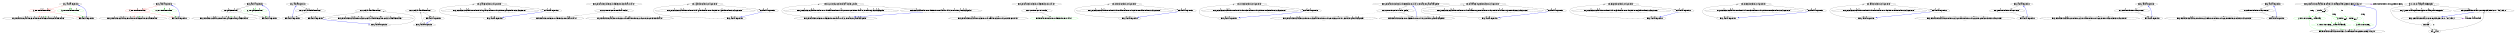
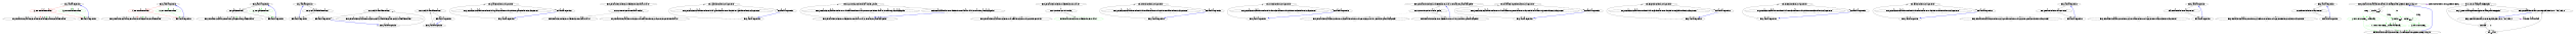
  digraph {
    node [cluster="lambda expression" span="5-5" file="NumberToWordsExtension.cs"]
    edge [style=solid]
    n1 [label="Entry lambda expression" span="16-16" file=""]
    n2 [color=red community=0 label="15: new RomanianFormatter()" span="16-16" file=""]
    n3 [color=green community=0 label="15: new RomanianFormatter()" span="16-16" file=""]
    n4 [label="Exit lambda expression" span="16-16" file=""]
    n5 [cluster="Humanizer.Localisation.Formatters.RomanianFormatter.RomanianFormatter()" label="Entry Humanizer.Localisation.Formatters.RomanianFormatter.RomanianFormatter()" span="2-2" file=""]
    n6 [label="Entry lambda expression" span="17-17" file=""]
    n7 [color=red community=0 label="14: new RussianFormatter()" span="17-17" file=""]
    n8 [color=green community=0 label="10: new RussianFormatter()" span="17-17" file=""]
    n9 [label="Exit lambda expression" span="17-17" file=""]
    n10 [cluster="Humanizer.Localisation.Formatters.RussianFormatter.RussianFormatter()" label="Entry Humanizer.Localisation.Formatters.RussianFormatter.RussianFormatter()" span="4-4" file=""]
    n11 [label="Entry lambda expression" span="18-18" file=""]
    n12 [label="new ArabicFormatter()" span="18-18" file=""]
    n13 [color=green community=0 label="16: new ArabicFormatter()" span="18-18" file=""]
    n14 [label="Exit lambda expression" span="18-18" file=""]
    n15 [cluster="Humanizer.Localisation.Formatters.ArabicFormatter.ArabicFormatter()" label="Entry Humanizer.Localisation.Formatters.ArabicFormatter.ArabicFormatter()" span="2-2" file=""]
    n16 [label="Entry lambda expression" span="19-19" file=""]
    n17 [label="new CzechSlovakPolishFormatter()" span="19-19" file=""]
    n18 [label="Exit lambda expression" span="19-19" file=""]
    n19 [cluster="Humanizer.Localisation.Formatters.CzechSlovakPolishFormatter.CzechSlovakPolishFormatter()" label="Entry Humanizer.Localisation.Formatters.CzechSlovakPolishFormatter.CzechSlovakPolishFormatter()" span="2-2" file=""]
    n20 [label="Entry lambda expression" span="20-20" file=""]
    n21 [label="new CzechSlovakPolishFormatter()" span="20-20" file=""]
    n22 [label="Exit lambda expression" span="20-20" file=""]
    n23 [label="Entry lambda expression" span="21-21" file=""]
    n24 [label="new CzechSlovakPolishFormatter()" span="21-21" file=""]
    n25 [label="Exit lambda expression" span="21-21" file=""]
    n26 [cluster="Humanizer.Localisation.NumberToWords.ArabicNumberToWordsConverter.ArabicNumberToWordsConverter()" label="Entry Humanizer.Localisation.NumberToWords.ArabicNumberToWordsConverter.ArabicNumberToWordsConverter()" span="6-6"]
    n27 [cluster="Humanizer.NumberToWordsExtension.ToOrdinalWords(int)" label="Entry Humanizer.NumberToWordsExtension.ToOrdinalWords(int)" span="67-67"]
    n28 [cluster="Humanizer.NumberToWordsExtension.ToOrdinalWords(int)" label="return Converter.ConvertToOrdinal(number);" span="69-69"]
    n29 [cluster="Humanizer.NumberToWordsExtension.ToOrdinalWords(int)" label="Exit Humanizer.NumberToWordsExtension.ToOrdinalWords(int)" span="67-67"]
    n30 [cluster="Humanizer.Localisation.NumberToWords.DefaultNumberToWordsConverter.ConvertToOrdinal(int)" label="Entry Humanizer.Localisation.NumberToWords.DefaultNumberToWordsConverter.ConvertToOrdinal(int)" span="45-45"]
    n31 [cluster="Humanizer.Localisation.NumberToWords.SpanishNumberToWordsConverter.SpanishNumberToWordsConverter()" label="Entry Humanizer.Localisation.NumberToWords.SpanishNumberToWordsConverter.SpanishNumberToWordsConverter()"]
    n32 [cluster="Humanizer.Localisation.NumberToWords.DefaultNumberToWordsConverter.ConvertToOrdinal(int, Humanizer.GrammaticalGender)" label="Entry Humanizer.Localisation.NumberToWords.DefaultNumberToWordsConverter.ConvertToOrdinal(int, Humanizer.GrammaticalGender)" span="35-35"]
    n33 [cluster="Humanizer.Localisation.NumberToWords.DefaultNumberToWordsConverter.Convert(int)" label="Entry Humanizer.Localisation.NumberToWords.DefaultNumberToWordsConverter.Convert(int)" span="22-22"]
    n34 [cluster="Humanizer.Localisation.NumberToWords.PolishNumberToWordsConverter.PolishNumberToWordsConverter()" label="Entry Humanizer.Localisation.NumberToWords.PolishNumberToWordsConverter.PolishNumberToWordsConverter()" span="4-4"]
    n35 [cluster="Humanizer.NumberToWordsExtension.ToWords(int)" label="Entry Humanizer.NumberToWordsExtension.ToWords(int)" span="33-33"]
    n36 [cluster="Humanizer.NumberToWordsExtension.ToWords(int)" label="return Converter.Convert(number);" span="35-35"]
    n37 [cluster="Humanizer.NumberToWordsExtension.ToWords(int)" color=green label="Exit Humanizer.NumberToWordsExtension.ToWords(int)" span="33-33"]
    n38 [cluster="Humanizer.Localisation.NumberToWords.DutchNumberToWordsConverter.DutchNumberToWordsConverter()" label="Entry Humanizer.Localisation.NumberToWords.DutchNumberToWordsConverter.DutchNumberToWordsConverter()" span="11-11"]
    n39 [cluster="Humanizer.NumberToWordsExtension.ToWords(int, Humanizer.GrammaticalGender)" label="Entry Humanizer.NumberToWordsExtension.ToWords(int, Humanizer.GrammaticalGender)" span="57-57"]
    n40 [cluster="Humanizer.NumberToWordsExtension.ToWords(int, Humanizer.GrammaticalGender)" label="return Converter.Convert(number, gender);" span="59-59"]
    n41 [cluster="Humanizer.NumberToWordsExtension.ToWords(int, Humanizer.GrammaticalGender)" label="Exit Humanizer.NumberToWordsExtension.ToWords(int, Humanizer.GrammaticalGender)" span="57-57"]
    n42 [cluster="Humanizer.Localisation.NumberToWords.DefaultNumberToWordsConverter.Convert(int, Humanizer.GrammaticalGender)" label="Entry Humanizer.Localisation.NumberToWords.DefaultNumberToWordsConverter.Convert(int, Humanizer.GrammaticalGender)" span="12-12"]
    n43 [cluster="Humanizer.Localisation.NumberToWords.BrazilianPortugueseNumberToWordsConverter.BrazilianPortugueseNumberToWordsConverter()" label="Entry Humanizer.Localisation.NumberToWords.BrazilianPortugueseNumberToWordsConverter.BrazilianPortugueseNumberToWordsConverter()"]
    n44 [cluster="Humanizer.Localisation.NumberToWords.EnglishNumberToWordsConverter.EnglishNumberToWordsConverter()" label="Entry Humanizer.Localisation.NumberToWords.EnglishNumberToWordsConverter.EnglishNumberToWordsConverter()"]
    n45 [cluster="Humanizer.Localisation.NumberToWords.FrenchNumberToWordsConverter.FrenchNumberToWordsConverter()" label="Entry Humanizer.Localisation.NumberToWords.FrenchNumberToWordsConverter.FrenchNumberToWordsConverter()"]
    n46 [cluster="Humanizer.Localisation.NumberToWords.FarsiNumberToWordsConverter.FarsiNumberToWordsConverter()" label="Entry Humanizer.Localisation.NumberToWords.FarsiNumberToWordsConverter.FarsiNumberToWordsConverter()"]
    n47 [cluster="Humanizer.NumberToWordsExtension.ToOrdinalWords(int, Humanizer.GrammaticalGender)" label="Entry Humanizer.NumberToWordsExtension.ToOrdinalWords(int, Humanizer.GrammaticalGender)" span="80-80"]
    n48 [cluster="Humanizer.NumberToWordsExtension.ToOrdinalWords(int, Humanizer.GrammaticalGender)" label="return Converter.ConvertToOrdinal(number, gender);" span="82-82"]
    n49 [cluster="Humanizer.NumberToWordsExtension.ToOrdinalWords(int, Humanizer.GrammaticalGender)" label="Exit Humanizer.NumberToWordsExtension.ToOrdinalWords(int, Humanizer.GrammaticalGender)" span="80-80"]
    n50 [label="Entry lambda expression" span="25-25"]
    n51 [label="new GermanNumberToWordsConverter()" span="25-25"]
    n52 [label="Exit lambda expression" span="25-25"]
    n53 [cluster="Humanizer.Localisation.NumberToWords.GermanNumberToWordsConverter.GermanNumberToWordsConverter()" label="Entry Humanizer.Localisation.NumberToWords.GermanNumberToWordsConverter.GermanNumberToWordsConverter()" span="4-4"]
    n54 [label="Entry lambda expression" span="15-15"]
    n55 [label="new EnglishNumberToWordsConverter()" span="15-15"]
    n56 [label="Exit lambda expression" span="15-15"]
    n57 [label="Entry lambda expression" span="16-16"]
    n58 [label="new ArabicNumberToWordsConverter()" span="16-16"]
    n59 [label="Exit lambda expression" span="16-16"]
    n60 [label="Entry lambda expression" span="17-17"]
    n61 [label="new FarsiNumberToWordsConverter()" span="17-17"]
    n62 [label="Exit lambda expression" span="17-17"]
    n63 [label="Entry lambda expression" span="18-18"]
    n64 [label="new SpanishNumberToWordsConverter()" span="18-18"]
    n65 [label="Exit lambda expression" span="18-18"]
    n66 [label="Entry lambda expression" span="19-19"]
    n67 [label="new PolishNumberToWordsConverter()" span="19-19"]
    n68 [label="Exit lambda expression" span="19-19"]
    n69 [label="Entry lambda expression" span="20-20"]
    n70 [label="new BrazilianPortugueseNumberToWordsConverter()" span="20-20"]
    n71 [label="Exit lambda expression" span="20-20"]
    n72 [label="Entry lambda expression" span="21-21"]
-   n73 [label="new RussianNumberToWordsConverter()" span="21-21"]
+   n73 [label="field RussianNumberToWordsConverter()" span="21-21"]
    n74 [label="Exit lambda expression" span="21-21"]
    n75 [cluster="Humanizer.Localisation.NumberToWords.RussianNumberToWordsConverter.RussianNumberToWordsConverter()" label="Entry Humanizer.Localisation.NumberToWords.RussianNumberToWordsConverter.RussianNumberToWordsConverter()" span="6-6"]
    n76 [label="Entry lambda expression" span="22-22"]
    n77 [label="new FrenchNumberToWordsConverter()" span="22-22"]
    n78 [label="Exit lambda expression" span="22-22"]
    n79 [label="Entry lambda expression" span="23-23"]
    n80 [label="new DutchNumberToWordsConverter()" span="23-23"]
    n81 [label="Exit lambda expression" span="23-23"]
    n82 [label="Entry lambda expression" span="24-24"]
    n83 [label="new HebrewNumberToWordsConverter()" span="24-24"]
    n84 [label="Exit lambda expression" span="24-24"]
    n85 [cluster="Humanizer.Localisation.NumberToWords.HebrewNumberToWordsConverter.HebrewNumberToWordsConverter()" label="Entry Humanizer.Localisation.NumberToWords.HebrewNumberToWordsConverter.HebrewNumberToWordsConverter()"]
    n86 [cluster="Humanizer.Localisation.Formatters.SlovenianFormatter.GetResourceKey(string, int)" file="SlovenianFormatter.cs" label="Entry Humanizer.Localisation.Formatters.SlovenianFormatter.GetResourceKey(string, int)"]
    n87 [cluster="Humanizer.Localisation.Formatters.SlovenianFormatter.GetResourceKey(string, int)" color=green community=0 file="SlovenianFormatter.cs" label="5: return resourceKey + DualPostfix;" span="7-7"]
    n88 [cluster="Humanizer.Localisation.Formatters.SlovenianFormatter.GetResourceKey(string, int)" file="SlovenianFormatter.cs" label="number == 2" span="6-6"]
    n89 [cluster="Humanizer.Localisation.Formatters.SlovenianFormatter.GetResourceKey(string, int)" color=green community=0 file="SlovenianFormatter.cs" label="5: number == 3 || number == 4" span="9-9"]
    n90 [cluster="Humanizer.Localisation.Formatters.SlovenianFormatter.GetResourceKey(string, int)" color=green community=0 file="SlovenianFormatter.cs" label="17: return resourceKey + TrialQuadralPostfix;" span="10-10"]
    n91 [cluster="Humanizer.Localisation.Formatters.SlovenianFormatter.GetResourceKey(string, int)" color=green community=0 file="SlovenianFormatter.cs" label="5: return resourceKey;" span="11-11"]
    n92 [cluster="Humanizer.Localisation.Formatters.SlovenianFormatter.GetResourceKey(string, int)" file="SlovenianFormatter.cs" label="Exit Humanizer.Localisation.Formatters.SlovenianFormatter.GetResourceKey(string, int)"]
    n93 [cluster="System.InvalidOperationException.InvalidOperationException()" file="SlovenianNumberToWordsConverter.cs" label="Entry System.InvalidOperationException.InvalidOperationException()" span="0-0"]
    n94 [cluster="CommandLine.Infrastructure.PopsicleSetter.Set<T>(bool, ref T, T)" file="SlovenianNumberToWordsConverter.cs" label="Entry CommandLine.Infrastructure.PopsicleSetter.Set<T>(bool, ref T, T)" span="31-31"]
    n95 [cluster="CommandLine.Infrastructure.PopsicleSetter.Set<T>(bool, ref T, T)" file="SlovenianNumberToWordsConverter.cs" label=consumed span="33-33"]
    n96 [cluster="CommandLine.Infrastructure.PopsicleSetter.Set<T>(bool, ref T, T)" file="SlovenianNumberToWordsConverter.cs" label="field = value" span="38-38"]
    n97 [cluster="CommandLine.Infrastructure.PopsicleSetter.Set<T>(bool, ref T, T)" file="SlovenianNumberToWordsConverter.cs" label="throw new InvalidOperationException();" span="35-35"]
    n98 [cluster="CommandLine.Infrastructure.PopsicleSetter.Set<T>(bool, ref T, T)" file="SlovenianNumberToWordsConverter.cs" label="Exit CommandLine.Infrastructure.PopsicleSetter.Set<T>(bool, ref T, T)" span="31-31"]
    n1 -> n2 [color=red]
    n1 -> n3 [color=green]
    n2 -> n4 [color=red]
    n2 -> n5 [color=red style=dotted]
    n3 -> n4 [color=green]
    n3 -> n5 [color=green style=dotted]
    n4 -> n1 [color=blue style=bold]
    n6 -> n7 [color=red]
    n6 -> n8 [color=green]
    n7 -> n9 [color=red]
    n7 -> n10 [color=red style=dotted]
    n8 -> n9 [color=green]
    n8 -> n10 [color=green style=dotted]
    n9 -> n6 [color=blue style=bold]
    n11 -> n12
    n11 -> n13 [color=green]
    n12 -> n14
    n12 -> n15 [style=dotted]
    n13 -> n14 [color=green]
    n13 -> n15 [color=green style=dotted]
    n14 -> n11 [color=blue style=bold]
    n16 -> n17
    n17 -> n18
    n17 -> n19 [style=dotted]
    n18 -> n16 [color=blue style=bold]
    n20 -> n21
    n21 -> n19 [style=dotted]
    n21 -> n22
    n22 -> n20 [color=blue style=bold]
    n23 -> n24
    n24 -> n19 [style=dotted]
    n24 -> n25
    n25 -> n23 [color=blue style=bold]
    n27 -> n28
    n28 -> n29
    n28 -> n30 [style=dotted]
    n35 -> n36
    n36 -> n33 [style=dotted]
    n36 -> n37
    n39 -> n40
    n40 -> n41
    n40 -> n42 [style=dotted]
    n41 -> n39 [color=blue style=bold]
    n47 -> n48
    n48 -> n32 [style=dotted]
    n48 -> n49
    n49 -> n47 [color=blue style=bold]
    n50 -> n51
    n51 -> n52
    n51 -> n53 [style=dotted]
    n52 -> n50 [color=blue style=bold]
    n54 -> n55
    n55 -> n44 [style=dotted]
    n55 -> n56
    n56 -> n54 [color=blue style=bold]
    n57 -> n58
    n58 -> n26 [style=dotted]
    n58 -> n59
    n59 -> n57 [color=blue style=bold]
    n60 -> n61
    n61 -> n46 [style=dotted]
    n61 -> n62
    n62 -> n60 [color=blue style=bold]
    n63 -> n64
    n64 -> n31 [style=dotted]
    n64 -> n65
    n65 -> n63 [color=blue style=bold]
    n66 -> n67
    n67 -> n34 [style=dotted]
    n67 -> n68
    n68 -> n66 [color=blue style=bold]
    n69 -> n70
    n70 -> n43 [style=dotted]
    n70 -> n71
    n71 -> n69 [color=blue style=bold]
    n72 -> n73
    n73 -> n74
    n73 -> n75 [style=dotted]
    n74 -> n72 [color=blue style=bold]
    n76 -> n77
    n77 -> n45 [style=dotted]
    n77 -> n78
    n78 -> n76 [color=blue style=bold]
    n79 -> n80
    n80 -> n38 [style=dotted]
    n80 -> n81
    n81 -> n79 [color=blue style=bold]
    n82 -> n83
    n83 -> n84
    n83 -> n85 [style=dotted]
    n84 -> n82 [color=blue style=bold]
    n86 -> n86 [color=darkorchid label="method methodReturn string GetResourceKey" style=bold]
    n86 -> n87 [color=green label=string style=dashed]
    n86 -> n88
    n86 -> n89 [color=green label=int style=dashed]
    n86 -> n90 [color=green label=string style=dashed]
    n86 -> n91 [color=green label=string style=dashed]
    n87 -> n92 [color=green]
    n88 -> n87 [color=green]
    n88 -> n89 [color=green]
    n89 -> n90 [color=green]
    n89 -> n91 [color=green]
    n90 -> n92 [color=green]
    n91 -> n92 [color=green]
    n92 -> n86 [color=blue style=bold]
    n94 -> n94 [color=darkorchid label="Parameter variable T field" style=bold]
    n94 -> n95
    n94 -> n96 [color=darkseagreen4 label=T style=dashed]
    n95 -> n96
    n95 -> n97
    n96 -> n98
    n97 -> n93 [style=dotted]
    n97 -> n98
    n98 -> n94 [color=blue style=bold]
  }
